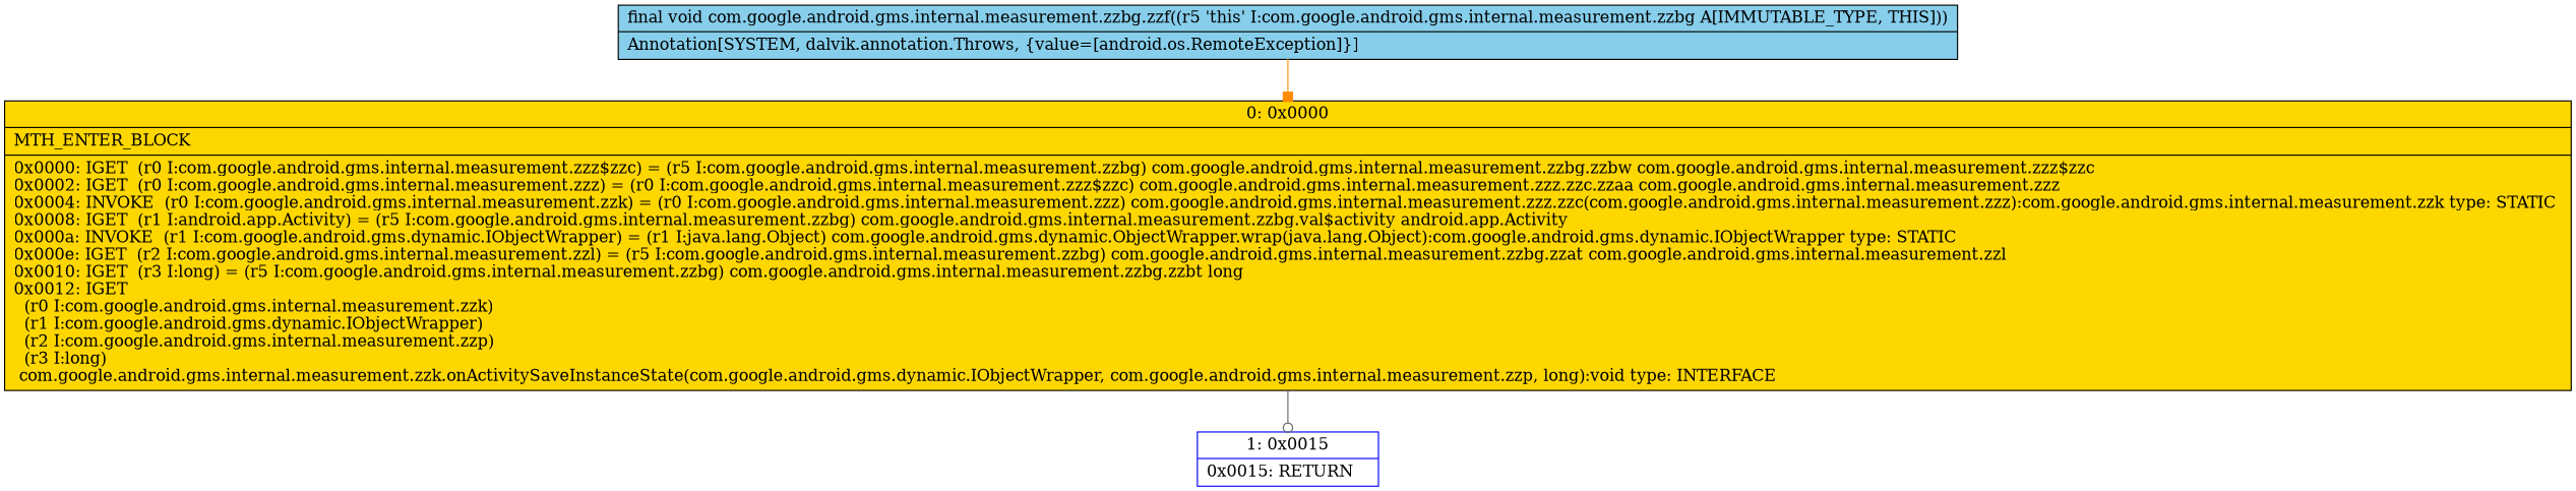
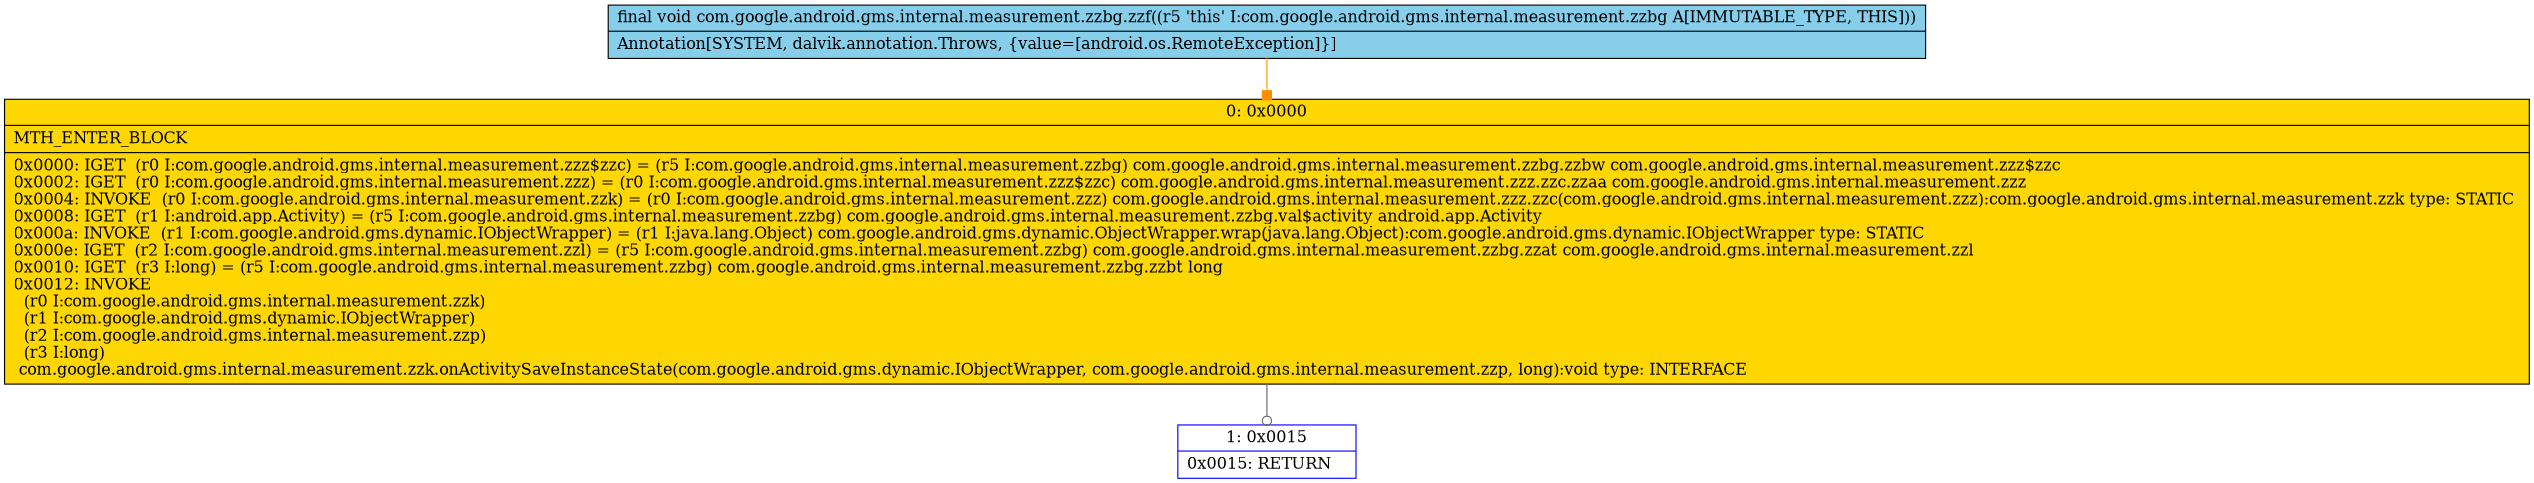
  digraph {
    node [shape=record style=filled color=black]
-   n1 [label="{0\:\ 0x0000|MTH_ENTER_BLOCK\l|0x0000: IGET  (r0 I:com.google.android.gms.internal.measurement.zzz$zzc) = (r5 I:com.google.android.gms.internal.measurement.zzbg) com.google.android.gms.internal.measurement.zzbg.zzbw com.google.android.gms.internal.measurement.zzz$zzc \l0x0002: IGET  (r0 I:com.google.android.gms.internal.measurement.zzz) = (r0 I:com.google.android.gms.internal.measurement.zzz$zzc) com.google.android.gms.internal.measurement.zzz.zzc.zzaa com.google.android.gms.internal.measurement.zzz \l0x0004: INVOKE  (r0 I:com.google.android.gms.internal.measurement.zzk) = (r0 I:com.google.android.gms.internal.measurement.zzz) com.google.android.gms.internal.measurement.zzz.zzc(com.google.android.gms.internal.measurement.zzz):com.google.android.gms.internal.measurement.zzk type: STATIC \l0x0008: IGET  (r1 I:android.app.Activity) = (r5 I:com.google.android.gms.internal.measurement.zzbg) com.google.android.gms.internal.measurement.zzbg.val$activity android.app.Activity \l0x000a: INVOKE  (r1 I:com.google.android.gms.dynamic.IObjectWrapper) = (r1 I:java.lang.Object) com.google.android.gms.dynamic.ObjectWrapper.wrap(java.lang.Object):com.google.android.gms.dynamic.IObjectWrapper type: STATIC \l0x000e: IGET  (r2 I:com.google.android.gms.internal.measurement.zzl) = (r5 I:com.google.android.gms.internal.measurement.zzbg) com.google.android.gms.internal.measurement.zzbg.zzat com.google.android.gms.internal.measurement.zzl \l0x0010: IGET  (r3 I:long) = (r5 I:com.google.android.gms.internal.measurement.zzbg) com.google.android.gms.internal.measurement.zzbg.zzbt long \l0x0012: IGET  \l  (r0 I:com.google.android.gms.internal.measurement.zzk)\l  (r1 I:com.google.android.gms.dynamic.IObjectWrapper)\l  (r2 I:com.google.android.gms.internal.measurement.zzp)\l  (r3 I:long)\l com.google.android.gms.internal.measurement.zzk.onActivitySaveInstanceState(com.google.android.gms.dynamic.IObjectWrapper, com.google.android.gms.internal.measurement.zzp, long):void type: INTERFACE \l}" fillcolor=gold]
+   n1 [label="{0\:\ 0x0000|MTH_ENTER_BLOCK\l|0x0000: IGET  (r0 I:com.google.android.gms.internal.measurement.zzz$zzc) = (r5 I:com.google.android.gms.internal.measurement.zzbg) com.google.android.gms.internal.measurement.zzbg.zzbw com.google.android.gms.internal.measurement.zzz$zzc \l0x0002: IGET  (r0 I:com.google.android.gms.internal.measurement.zzz) = (r0 I:com.google.android.gms.internal.measurement.zzz$zzc) com.google.android.gms.internal.measurement.zzz.zzc.zzaa com.google.android.gms.internal.measurement.zzz \l0x0004: INVOKE  (r0 I:com.google.android.gms.internal.measurement.zzk) = (r0 I:com.google.android.gms.internal.measurement.zzz) com.google.android.gms.internal.measurement.zzz.zzc(com.google.android.gms.internal.measurement.zzz):com.google.android.gms.internal.measurement.zzk type: STATIC \l0x0008: IGET  (r1 I:android.app.Activity) = (r5 I:com.google.android.gms.internal.measurement.zzbg) com.google.android.gms.internal.measurement.zzbg.val$activity android.app.Activity \l0x000a: INVOKE  (r1 I:com.google.android.gms.dynamic.IObjectWrapper) = (r1 I:java.lang.Object) com.google.android.gms.dynamic.ObjectWrapper.wrap(java.lang.Object):com.google.android.gms.dynamic.IObjectWrapper type: STATIC \l0x000e: IGET  (r2 I:com.google.android.gms.internal.measurement.zzl) = (r5 I:com.google.android.gms.internal.measurement.zzbg) com.google.android.gms.internal.measurement.zzbg.zzat com.google.android.gms.internal.measurement.zzl \l0x0010: IGET  (r3 I:long) = (r5 I:com.google.android.gms.internal.measurement.zzbg) com.google.android.gms.internal.measurement.zzbg.zzbt long \l0x0012: INVOKE  \l  (r0 I:com.google.android.gms.internal.measurement.zzk)\l  (r1 I:com.google.android.gms.dynamic.IObjectWrapper)\l  (r2 I:com.google.android.gms.internal.measurement.zzp)\l  (r3 I:long)\l com.google.android.gms.internal.measurement.zzk.onActivitySaveInstanceState(com.google.android.gms.dynamic.IObjectWrapper, com.google.android.gms.internal.measurement.zzp, long):void type: INTERFACE \l}" fillcolor=gold]
    n2 [label="{1\:\ 0x0015|0x0015: RETURN   \l}" fillcolor=white color=blue]
    n3 [label="{final void com.google.android.gms.internal.measurement.zzbg.zzf((r5 'this' I:com.google.android.gms.internal.measurement.zzbg A[IMMUTABLE_TYPE, THIS]))  | Annotation[SYSTEM, dalvik.annotation.Throws, \{value=[android.os.RemoteException]\}]\l}" fillcolor=skyblue]
    n1 -> n2 [color=gray40 arrowhead=odot]
    n3 -> n1 [color=darkorange arrowhead=box]
  }
